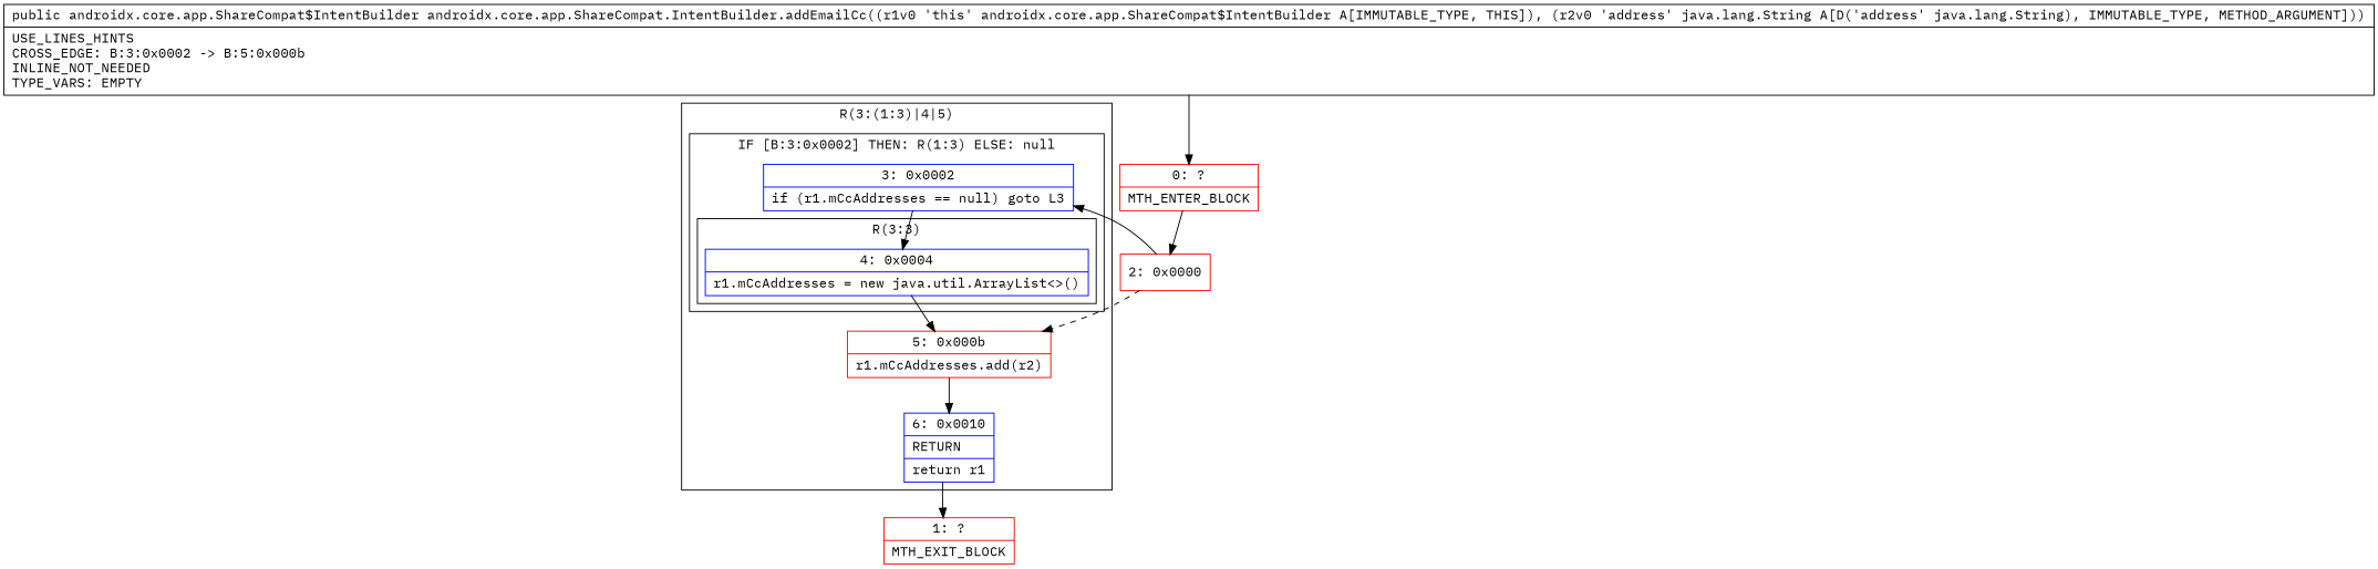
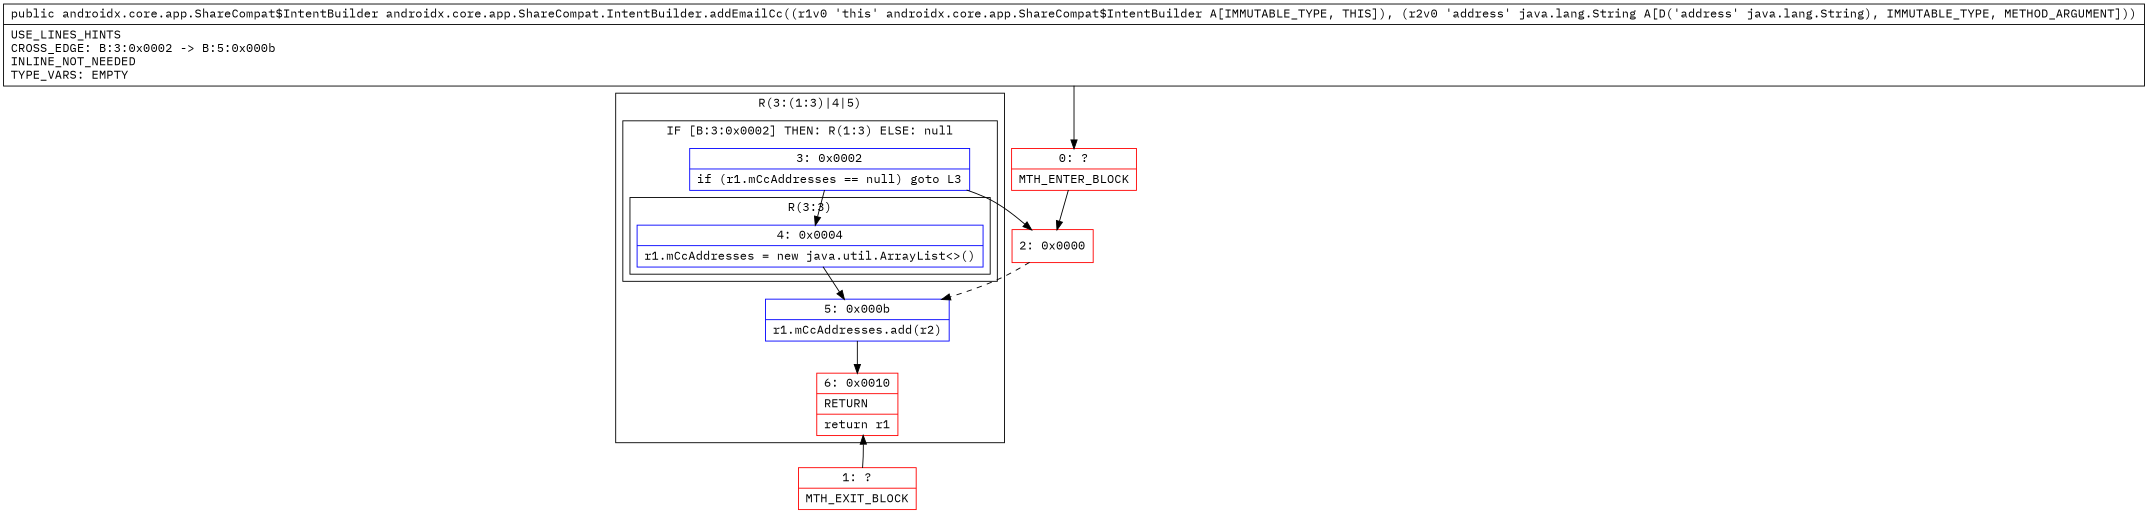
  digraph {
    fontname="IBM Plex Mono"
    node [color=blue fontname="IBM Plex Mono" shape=record]
    edge [fontname="IBM Plex Mono"]
    n1 [label="{4\:\ 0x0004|r1.mCcAddresses = new java.util.ArrayList\<\>()\l}"]
    n2 [label="{3\:\ 0x0002|if (r1.mCcAddresses == null) goto L3\l}"]
-   n3 [color=red label="{5\:\ 0x000b|r1.mCcAddresses.add(r2)\l}"]
-   n4 [label="{6\:\ 0x0010|RETURN\l|return r1\l}"]
+   n3 [label="{5\:\ 0x000b|r1.mCcAddresses.add(r2)\l}"]
+   n4 [color=red label="{6\:\ 0x0010|RETURN\l|return r1\l}"]
    n5 [color=red label="{1\:\ ?|MTH_EXIT_BLOCK\l}"]
    n6 [color=red label="{0\:\ ?|MTH_ENTER_BLOCK\l}"]
    n7 [color=red label="{2\:\ 0x0000}"]
    n8 [label="{public androidx.core.app.ShareCompat$IntentBuilder androidx.core.app.ShareCompat.IntentBuilder.addEmailCc((r1v0 'this' androidx.core.app.ShareCompat$IntentBuilder A[IMMUTABLE_TYPE, THIS]), (r2v0 'address' java.lang.String A[D('address' java.lang.String), IMMUTABLE_TYPE, METHOD_ARGUMENT]))  | USE_LINES_HINTS\lCROSS_EDGE: B:3:0x0002 \-\> B:5:0x000b\lINLINE_NOT_NEEDED\lTYPE_VARS: EMPTY\l}" color=""]
    subgraph cluster_1 {
      label="R(3:(1:3)|4|5)"
      n3
      n4
      subgraph cluster_2 {
        label="IF [B:3:0x0002] THEN: R(1:3) ELSE: null"
        n2
        subgraph cluster_3 {
          label="R(3:3)"
          n1
        }
      }
    }
    n1 -> n3
    n2 -> n1
    n3 -> n4
-   n4 -> n5
+   n5 -> n4
    n6 -> n7
-   n7 -> n2
+   n2 -> n7
    n7 -> n3 [style=dashed]
    n8 -> n6
  }
